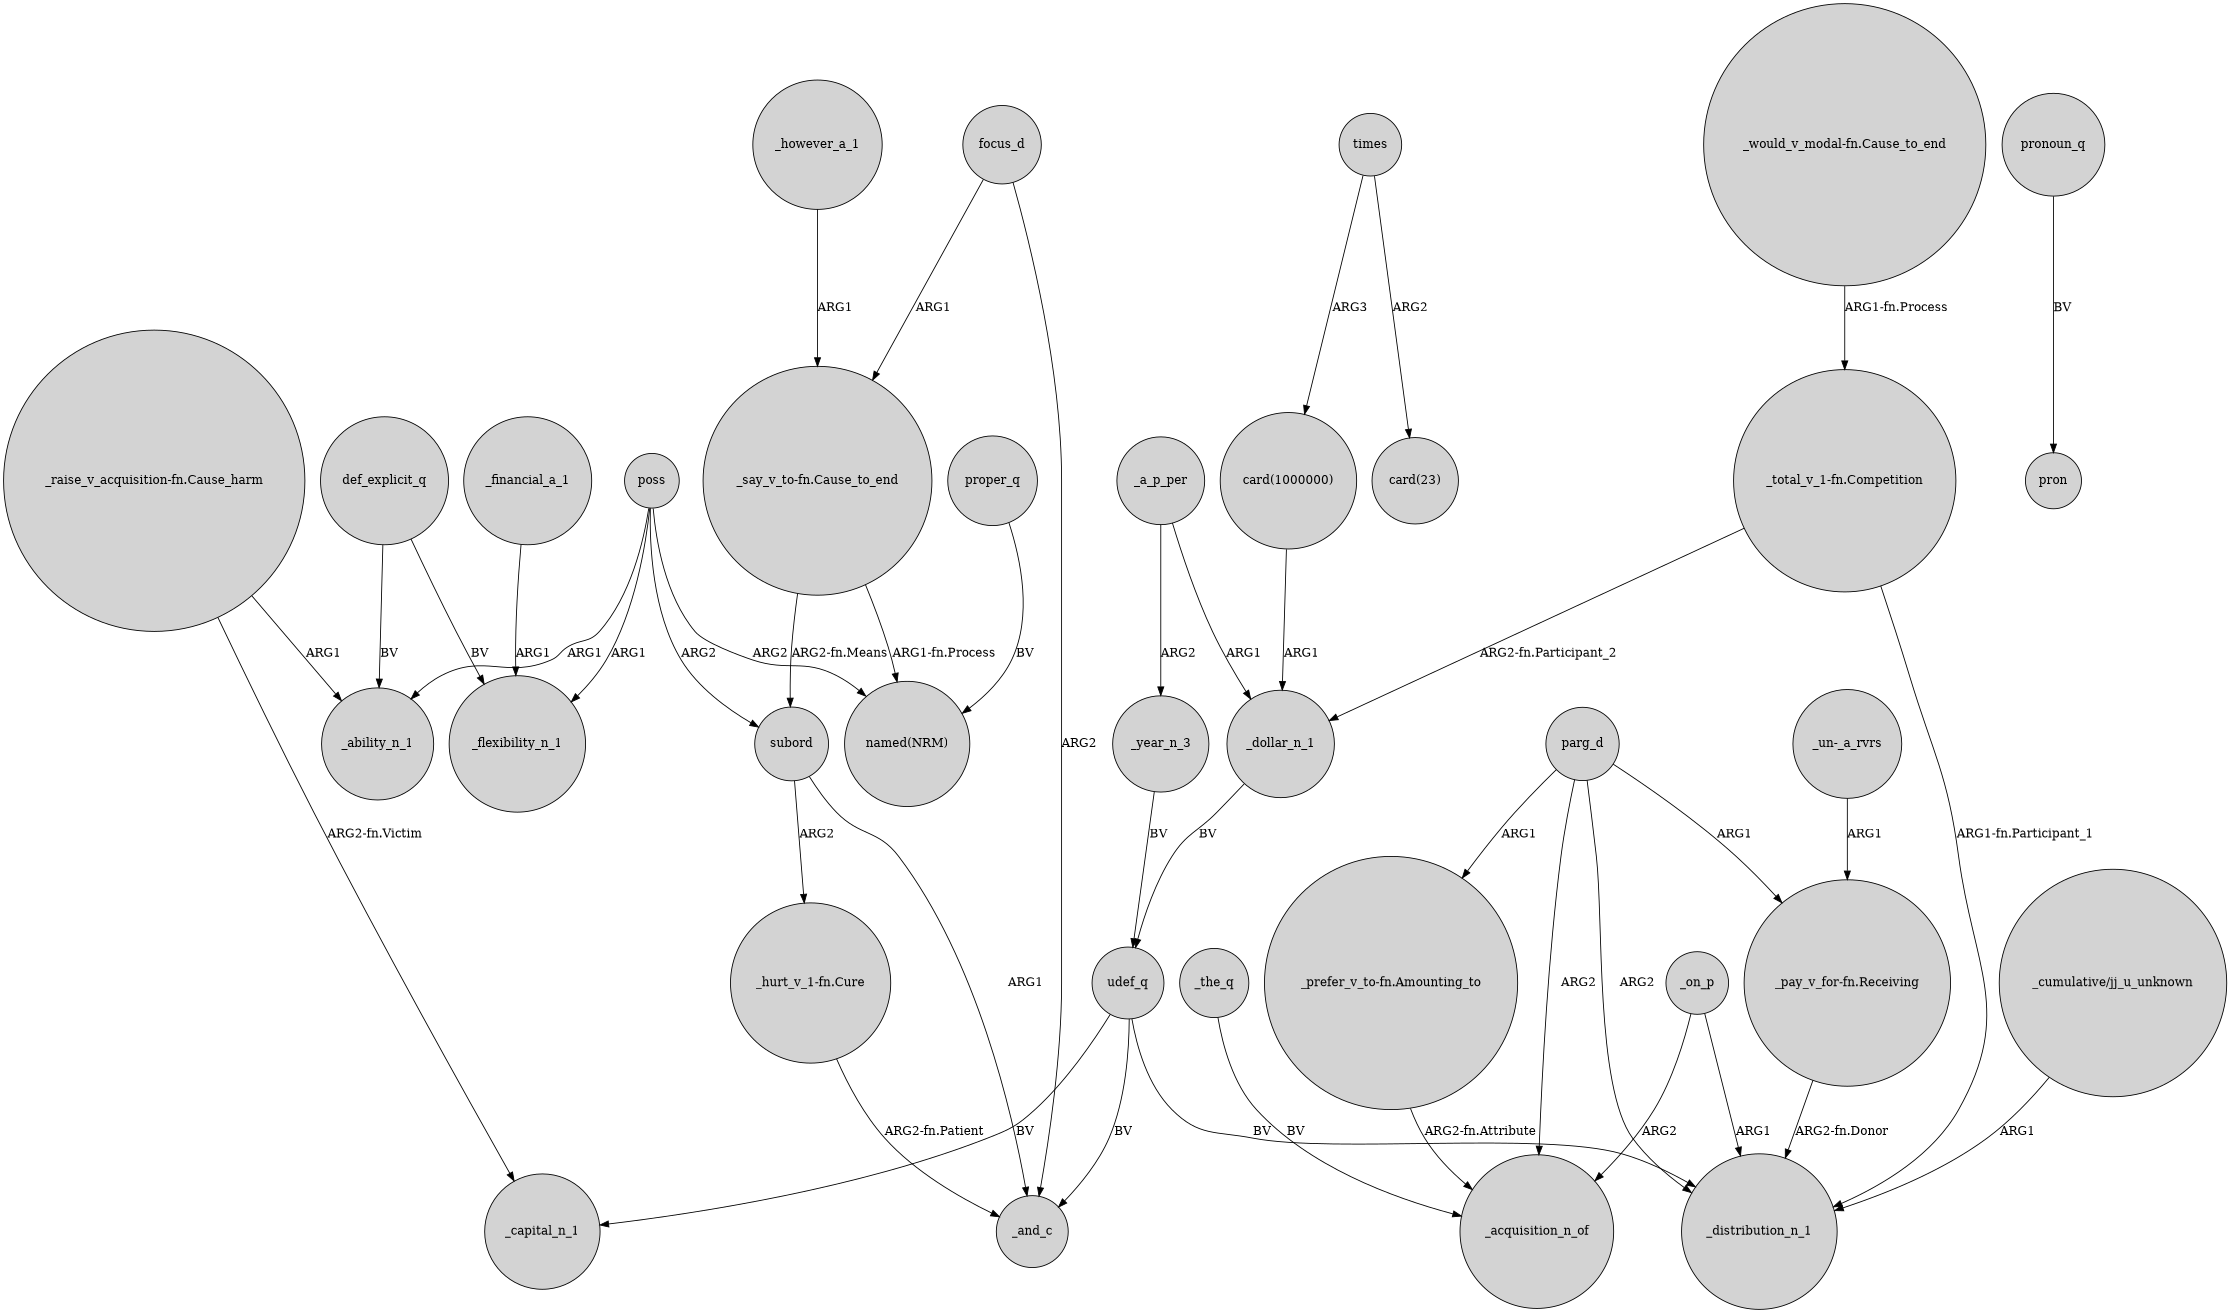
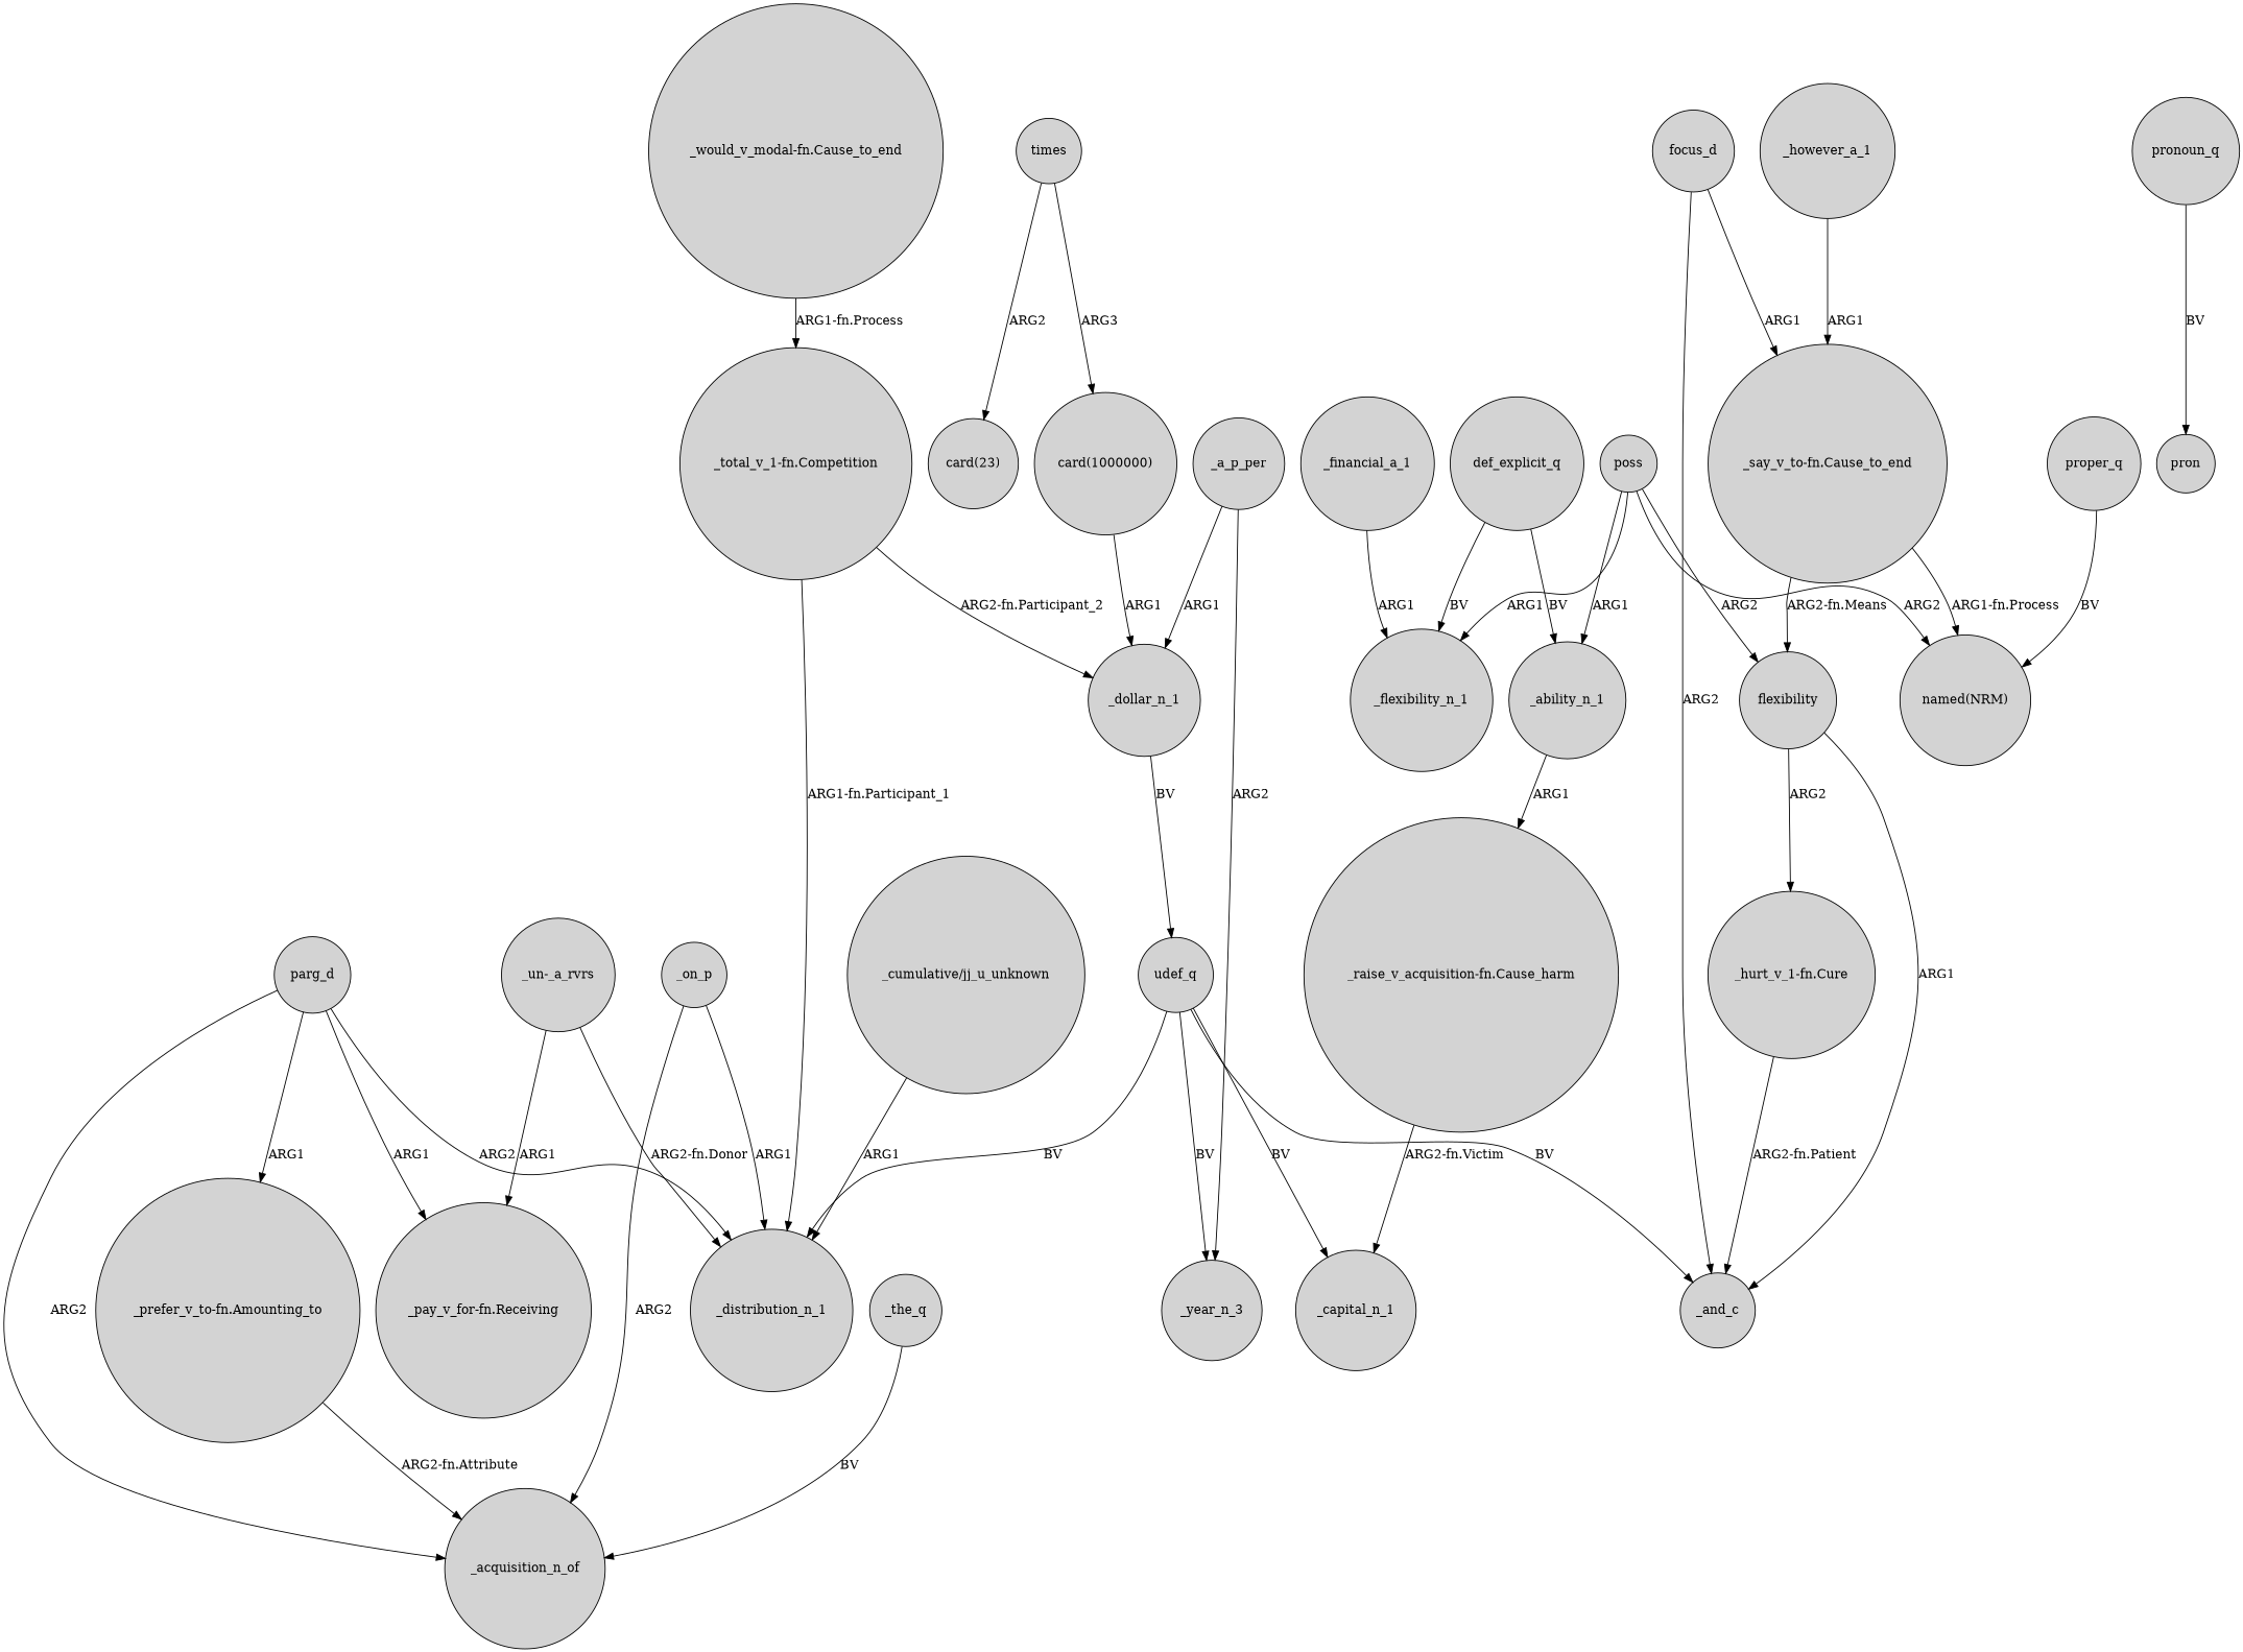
  digraph {
    node [shape=circle style=filled]
    n1 [label="_raise_v_acquisition-fn.Cause_harm"]
    _ability_n_1
    _capital_n_1
    poss
    _flexibility_n_1
    "named(NRM)"
-   subord
+   subord [label=flexibility]
    proper_q
    _on_p
    _distribution_n_1
    _acquisition_n_of
    parg_d
    "_pay_v_for-fn.Receiving"
    "_prefer_v_to-fn.Amounting_to"
    focus_d
    "_say_v_to-fn.Cause_to_end"
    _and_c
    "_hurt_v_1-fn.Cure"
    "_would_v_modal-fn.Cause_to_end"
    "_total_v_1-fn.Competition"
    _dollar_n_1
    udef_q
    times
    "card(1000000)"
    "card(23)"
    _financial_a_1
    _a_p_per
    n28 [label=_year_n_3]
    "_un-_a_rvrs"
    _the_q
    "_cumulative/jj_u_unknown"
    pronoun_q
    pron
    def_explicit_q
    _however_a_1
    n1 -> _capital_n_1 [label="ARG2-fn.Victim"]
-   n1 -> _ability_n_1 [label=ARG1]
+   _ability_n_1 -> n1 [label=ARG1]
    poss -> _ability_n_1 [label=ARG1]
    poss -> _flexibility_n_1 [label=ARG1]
    poss -> "named(NRM)" [label=ARG2]
    poss -> subord [label=ARG2]
    subord -> _and_c [label=ARG1]
    subord -> "_hurt_v_1-fn.Cure" [label=ARG2]
    proper_q -> "named(NRM)" [label=BV]
    _on_p -> _distribution_n_1 [label=ARG1]
    _on_p -> _acquisition_n_of [label=ARG2]
    parg_d -> _distribution_n_1 [label=ARG2]
    parg_d -> _acquisition_n_of [label=ARG2]
    parg_d -> "_pay_v_for-fn.Receiving" [label=ARG1]
    parg_d -> "_prefer_v_to-fn.Amounting_to" [label=ARG1]
-   "_pay_v_for-fn.Receiving" -> _distribution_n_1 [label="ARG2-fn.Donor"]
+   "_un-_a_rvrs" -> _distribution_n_1 [label="ARG2-fn.Donor"]
    "_prefer_v_to-fn.Amounting_to" -> _acquisition_n_of [label="ARG2-fn.Attribute"]
    focus_d -> "_say_v_to-fn.Cause_to_end" [label=ARG1]
    focus_d -> _and_c [label=ARG2]
    "_say_v_to-fn.Cause_to_end" -> "named(NRM)" [label="ARG1-fn.Process"]
    "_say_v_to-fn.Cause_to_end" -> subord [label="ARG2-fn.Means"]
    "_hurt_v_1-fn.Cure" -> _and_c [label="ARG2-fn.Patient"]
    "_would_v_modal-fn.Cause_to_end" -> "_total_v_1-fn.Competition" [label="ARG1-fn.Process"]
    "_total_v_1-fn.Competition" -> _distribution_n_1 [label="ARG1-fn.Participant_1"]
    "_total_v_1-fn.Competition" -> _dollar_n_1 [label="ARG2-fn.Participant_2"]
    _dollar_n_1 -> udef_q [label=BV]
    udef_q -> _capital_n_1 [label=BV]
    udef_q -> _distribution_n_1 [label=BV]
    udef_q -> _and_c [label=BV]
-   n28 -> udef_q [label=BV]
+   udef_q -> n28 [label=BV]
    times -> "card(1000000)" [label=ARG3]
    times -> "card(23)" [label=ARG2]
    "card(1000000)" -> _dollar_n_1 [label=ARG1]
    _financial_a_1 -> _flexibility_n_1 [label=ARG1]
    _a_p_per -> _dollar_n_1 [label=ARG1]
    _a_p_per -> n28 [label=ARG2]
    "_un-_a_rvrs" -> "_pay_v_for-fn.Receiving" [label=ARG1]
    _the_q -> _acquisition_n_of [label=BV]
    "_cumulative/jj_u_unknown" -> _distribution_n_1 [label=ARG1]
    pronoun_q -> pron [label=BV]
    def_explicit_q -> _ability_n_1 [label=BV]
    def_explicit_q -> _flexibility_n_1 [label=BV]
    _however_a_1 -> "_say_v_to-fn.Cause_to_end" [label=ARG1]
  }
